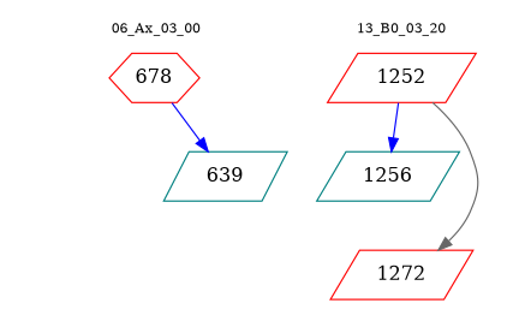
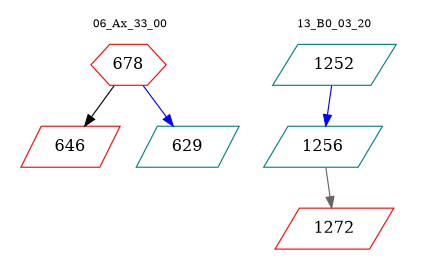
  digraph {
    node [color=red shape=parallelogram]
    edge [color=blue]
    n1 [label=678 shape=hexagon]
-   n3 [color=teal label=639]
-   n4 [label=1252]
+   n2 [label=646]
+   n3 [color=teal label=629]
+   n4 [color=teal label=1252]
    n5 [color=teal label=1256]
    n6 [label=1272]
    subgraph cluster_1 {
      color=white
      fontsize=10
-     label="06_Ax_03_00"
+     label="06_Ax_33_00"
      n1
+     n2
      n3
    }
    subgraph cluster_2 {
      color=white
      fontsize=10
      label="13_B0_03_20"
      n4
      n5
      n6
    }
+   n1 -> n2 [color=black]
    n1 -> n3
    n4 -> n5
-   n4 -> n6 [color=gray40]
+   n5 -> n6 [color=gray40]
  }
